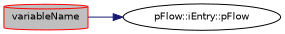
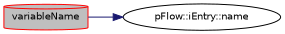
  digraph {
    rankdir=LR
    node [fontname=Helvetica fontsize=10 style=filled]
    n1 [color=red fillcolor=grey75 fontcolor=black height=0.2 label=variableName shape=cylinder width=0.4]
-   n2 [color=black fillcolor=white height=0.2 label="pFlow::iEntry::pFlow" shape=ellipse width=0.4]
+   n2 [color=black fillcolor=white height=0.2 label="pFlow::iEntry::name" shape=ellipse width=0.4]
    n1 -> n2 [color=midnightblue fontname=Helvetica fontsize=10 labelfontname=Helvetica labelfontsize=10 style=solid]
  }
